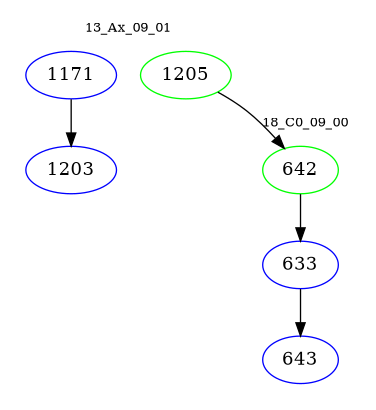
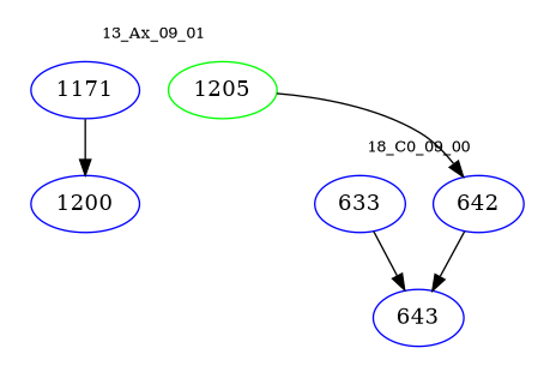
  digraph {
    node [color=blue]
    edge [color=black]
    n1 [color=green label=1205]
    n2 [label=1171]
-   n3 [label=1203]
-   n4 [color=green label=642]
+   n3 [label=1200]
+   n4 [label=642]
    n5 [label=633]
    n6 [label=643]
    subgraph cluster_1 {
      color=white
      fontsize=10
      label="13_Ax_09_01"
      n1
      n2
      n3
    }
    subgraph cluster_2 {
      color=white
      fontsize=10
      label="18_C0_09_00"
      n4
      n5
      n6
    }
    n1 -> n4
    n2 -> n3
-   n4 -> n5
+   n4 -> n6
    n5 -> n6
  }
